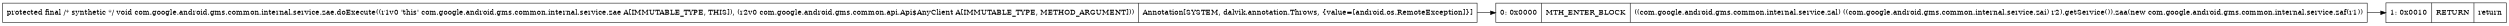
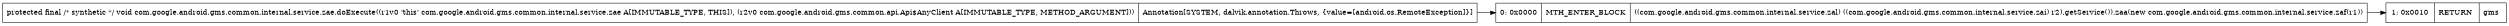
  digraph {
    rankdir=LR
    node [shape=record]
    n1 [label="{0\:\ 0x0000|MTH_ENTER_BLOCK\l|((com.google.android.gms.common.internal.service.zal) ((com.google.android.gms.common.internal.service.zai) r2).getService()).zaa(new com.google.android.gms.common.internal.service.zaf(r1))\l}"]
-   n2 [label="{1\:\ 0x0010|RETURN\l|return\l}"]
+   n2 [label="{1\:\ 0x0010|RETURN\l|gms\l}"]
    n3 [label="{protected final \/* synthetic *\/ void com.google.android.gms.common.internal.service.zae.doExecute((r1v0 'this' com.google.android.gms.common.internal.service.zae A[IMMUTABLE_TYPE, THIS]), (r2v0 com.google.android.gms.common.api.Api$AnyClient A[IMMUTABLE_TYPE, METHOD_ARGUMENT]))  | Annotation[SYSTEM, dalvik.annotation.Throws, \{value=[android.os.RemoteException]\}]\l}"]
    n1 -> n2
    n3 -> n1
  }
